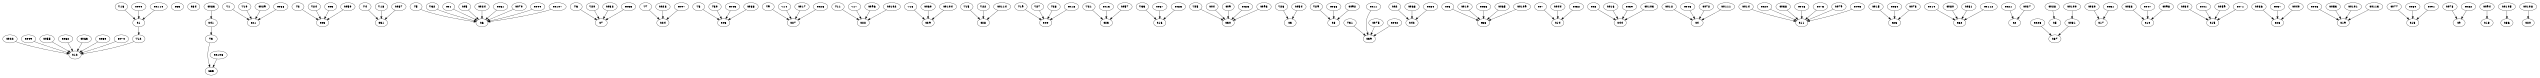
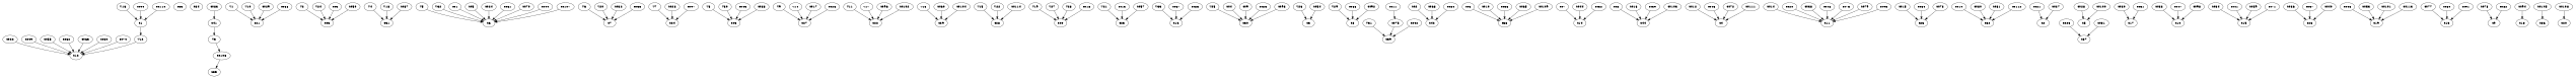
  strict digraph {
    edge [weight=1]
    c1
    v12
    c12
    c33
    c34
    c41
    v3
    c35
    v1
    c21
    v2
    c43
    v4
    c31
    v5
    c6
    v6
    c7
    v7
    c24
    v8
    c45
    v9
    c27
    v10
    v11
    c22
    v13
    c29
    v14
    v15
    c28
    v16
    v17
    v18
    v19
    c40
    v20
    v21
    c23
    v22
    n42 [label=v33]
    c16
    v24
    v25
    c30
    v26
    c3
    v27
    v28
    v29
    c8
    v30
    v31
    c39
    v32
    co1
    co2
    c42
    co3
    co4
    co5
    co6
    c38
    co7
    c14
    co8
    c44
    co9
    co10
    co11
    co12
    c4
    co13
    co14
    c11
    co15
    c25
    co16
    co17
    co18
    co19
    c32
    co20
    co21
    c2
    co22
    co23
    co24
    co25
    c37
    co26
    co27
    co28
    c5
    co29
    co30
    c17
    co31
    co32
    co33
    c10
    co34
    c15
    co35
    co36
    c26
    co37
    co38
    co39
    co40
    co41
    co42
    co43
    co44
    co45
    co46
    c19
    co47
    co48
    co49
    co50
    co51
    co52
    co53
    co54
    co55
    co56
    co57
    co58
    co59
    co60
    co61
    co62
    co63
    co64
    co65
    co66
    co67
    co68
    co69
    co70
    co71
    co72
    co73
    co74
    co75
    co76
    co77
    c13
    co78
    c9
    co79
    co80
    co81
    co82
    co83
    co84
    co85
    co86
    co87
    co88
    co89
    co90
    co91
    co92
    co93
    co94
    c18
    co95
    co96
    co97
    co98
    co99
    co100
    co101
    co102
    co103
    co104
    co105
    c36
    co106
    co107
    co108
    c20
    co109
    co110
    co111
    co112
    co113
    co114
    c1 -> v12
    v12 -> c12
    c41 -> v3
-   v3 -> c35
+   v3 -> co106
    v1 -> c21
    v2 -> c43
    v4 -> c31
    v5 -> c6
    v6 -> c7
    v7 -> c24
    v8 -> c45
    v9 -> c27
    v10 -> c21
    v11 -> c22
    v13 -> c29
    v14 -> c27
    v15 -> c28
    v16 -> c1
    v17 -> c22
    v18 -> c31
    v19 -> c40
    v20 -> c7
    v21 -> c23
    v22 -> c28
    n42 -> c16
    v24 -> c43
    v25 -> c30
    v26 -> c3
    v27 -> c40
    v28 -> c40
    v29 -> c8
    v30 -> c45
    v31 -> c39
    v32 -> c6
    co1 -> c6
    co2 -> c42
    co3 -> c43
    co4 -> c30
    co5 -> c6
    co6 -> c38
    co7 -> c14
    co8 -> c44
    co9 -> c30
    co10 -> c38
-   co11 -> c39
+   co11 -> co75
    co12 -> c4
    co13 -> c23
    co14 -> c11
    co15 -> c25
    co16 -> c44
    co17 -> c27
    co18 -> c40
    co19 -> c32
    co20 -> c11
    co21 -> c2
    co22 -> c12
    co23 -> c24
    co24 -> c6
    co25 -> c37
    co26 -> c27
    co27 -> c2
    co28 -> c5
    co29 -> c21
    co30 -> c17
    co31 -> c37
    co32 -> c7
    co33 -> c10
    co34 -> c15
    co35 -> c7
    co36 -> c26
    co37 -> c26
    co38 -> c11
    co39 -> c44
    co40 -> c26
    co41 -> c15
    co42 -> c39
    co43 -> c45
    co44 -> c14
    co45 -> c4
    co46 -> c19
    co47 -> c10
    co48 -> c11
    co49 -> c12
    co50 -> c43
    co51 -> c17
    co52 -> c14
    co53 -> c19
    co54 -> c3
    co55 -> c12
    co56 -> c38
    co57 -> c23
    co58 -> c21
    co59 -> c15
    co60 -> c29
    co61 -> c6
    co62 -> c12
    co63 -> c12
    co64 -> c25
    co65 -> c38
    co66 -> c8
    co67 -> c16
    co68 -> c42
    co69 -> c12
    co70 -> c6
    co71 -> c15
    co72 -> c4
    co73 -> c25
    co74 -> c12
    co75 -> c39
    co76 -> c11
    co77 -> c13
    co78 -> c9
    co79 -> c11
    co80 -> c32
    co81 -> c32
    co82 -> c9
    co83 -> c41
    co84 -> c42
    co85 -> c30
    co86 -> c16
    co87 -> c31
    co88 -> c45
    co89 -> c13
    co90 -> c1
    co91 -> c13
    co92 -> c8
    co93 -> c30
    co94 -> c18
    co95 -> c11
    co96 -> c22
    co97 -> c24
    co98 -> c10
    co99 -> c6
-   co100 -> co31
+   co100 -> c5
    co101 -> c19
    co102 -> c22
    co103 -> c44
    co104 -> c29
    co105 -> c36
    co106 -> c35
    co107 -> c6
    co108 -> c20
    co109 -> c38
    co110 -> c1
    co111 -> c4
    co112 -> c32
    co113 -> c19
    co114 -> c28
  }
